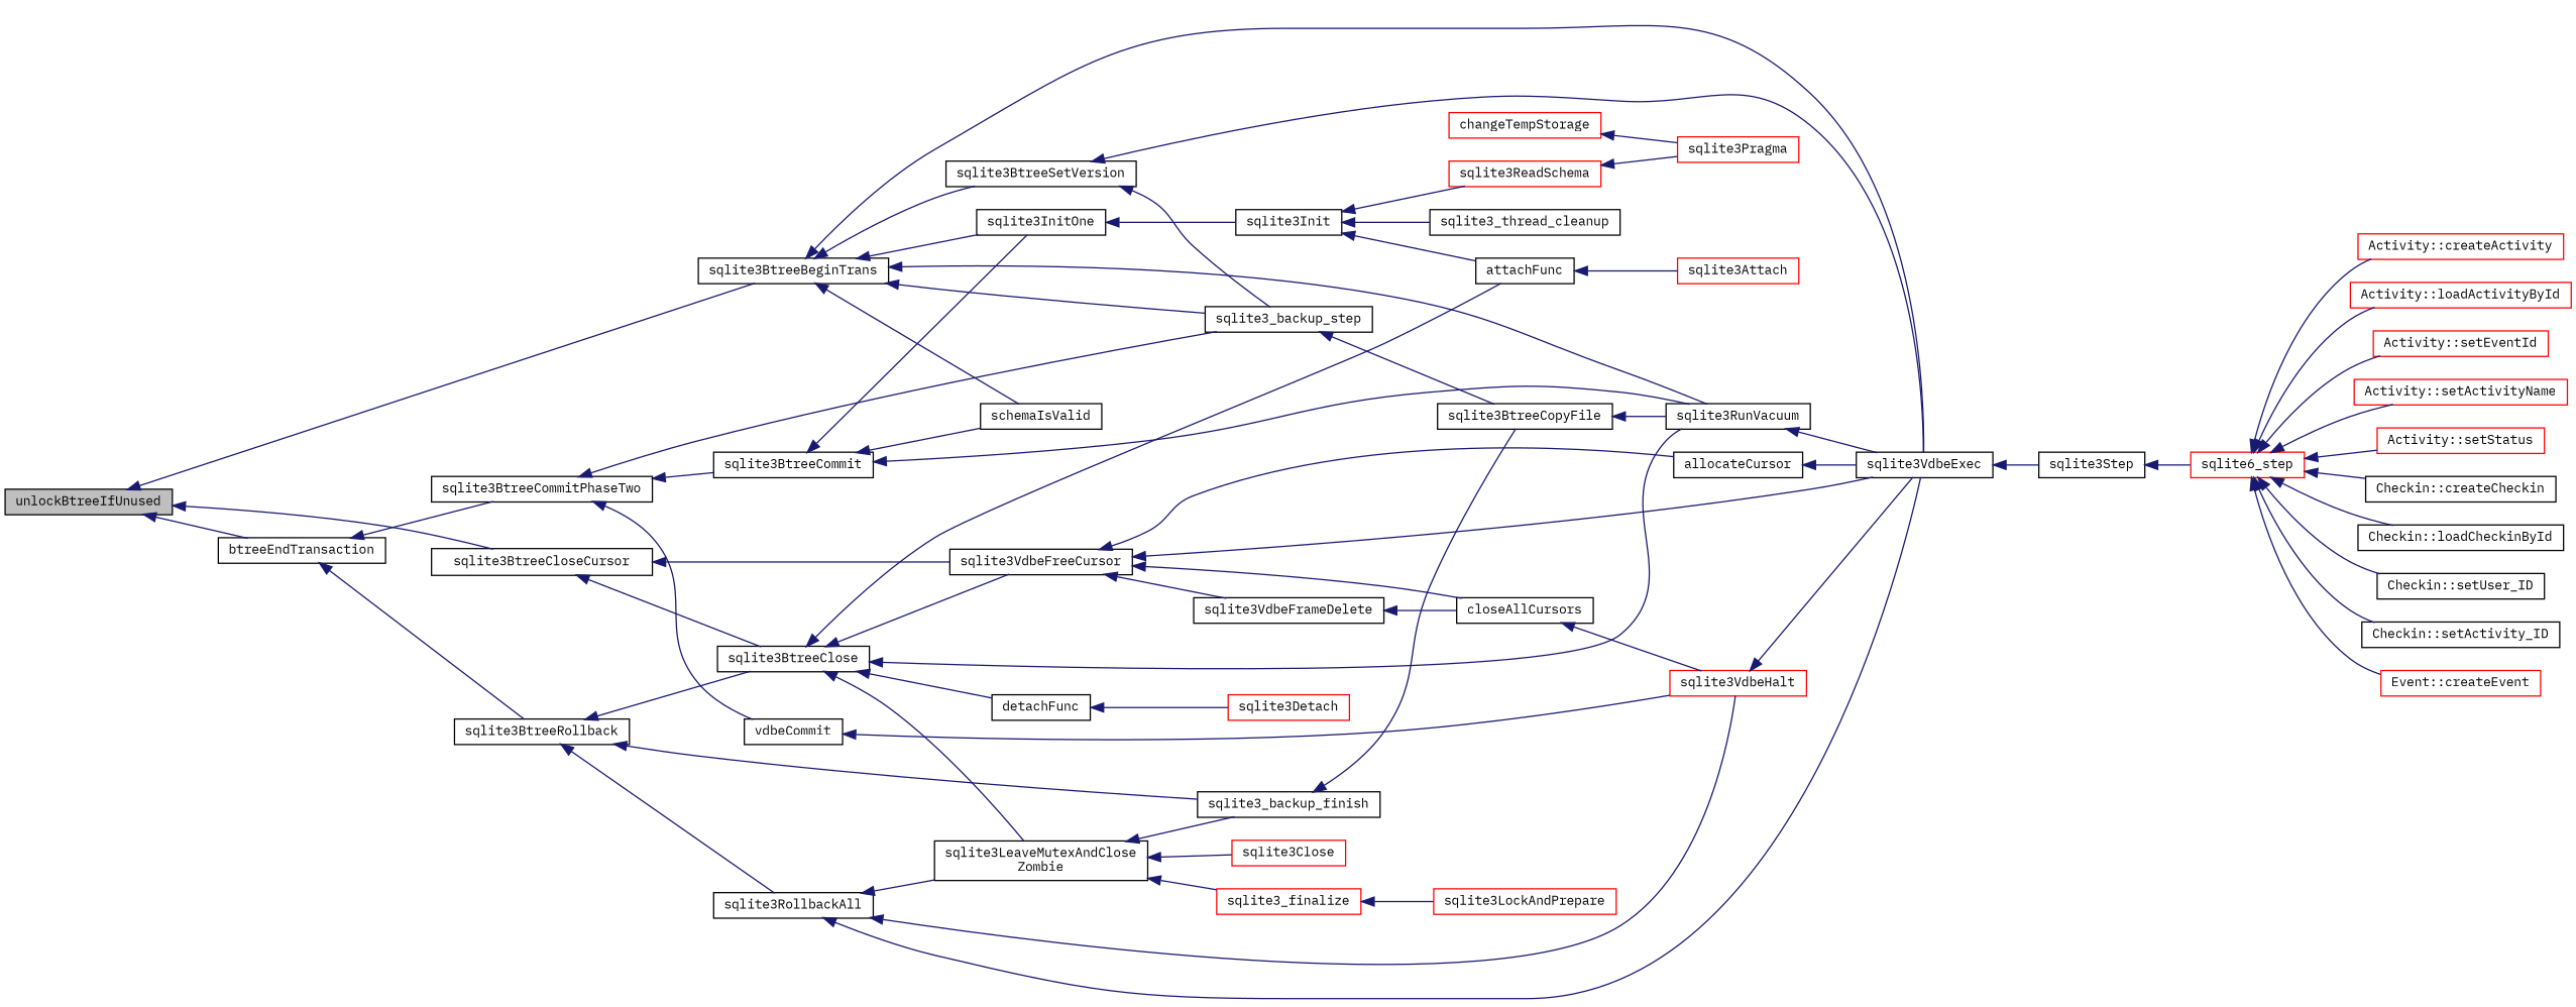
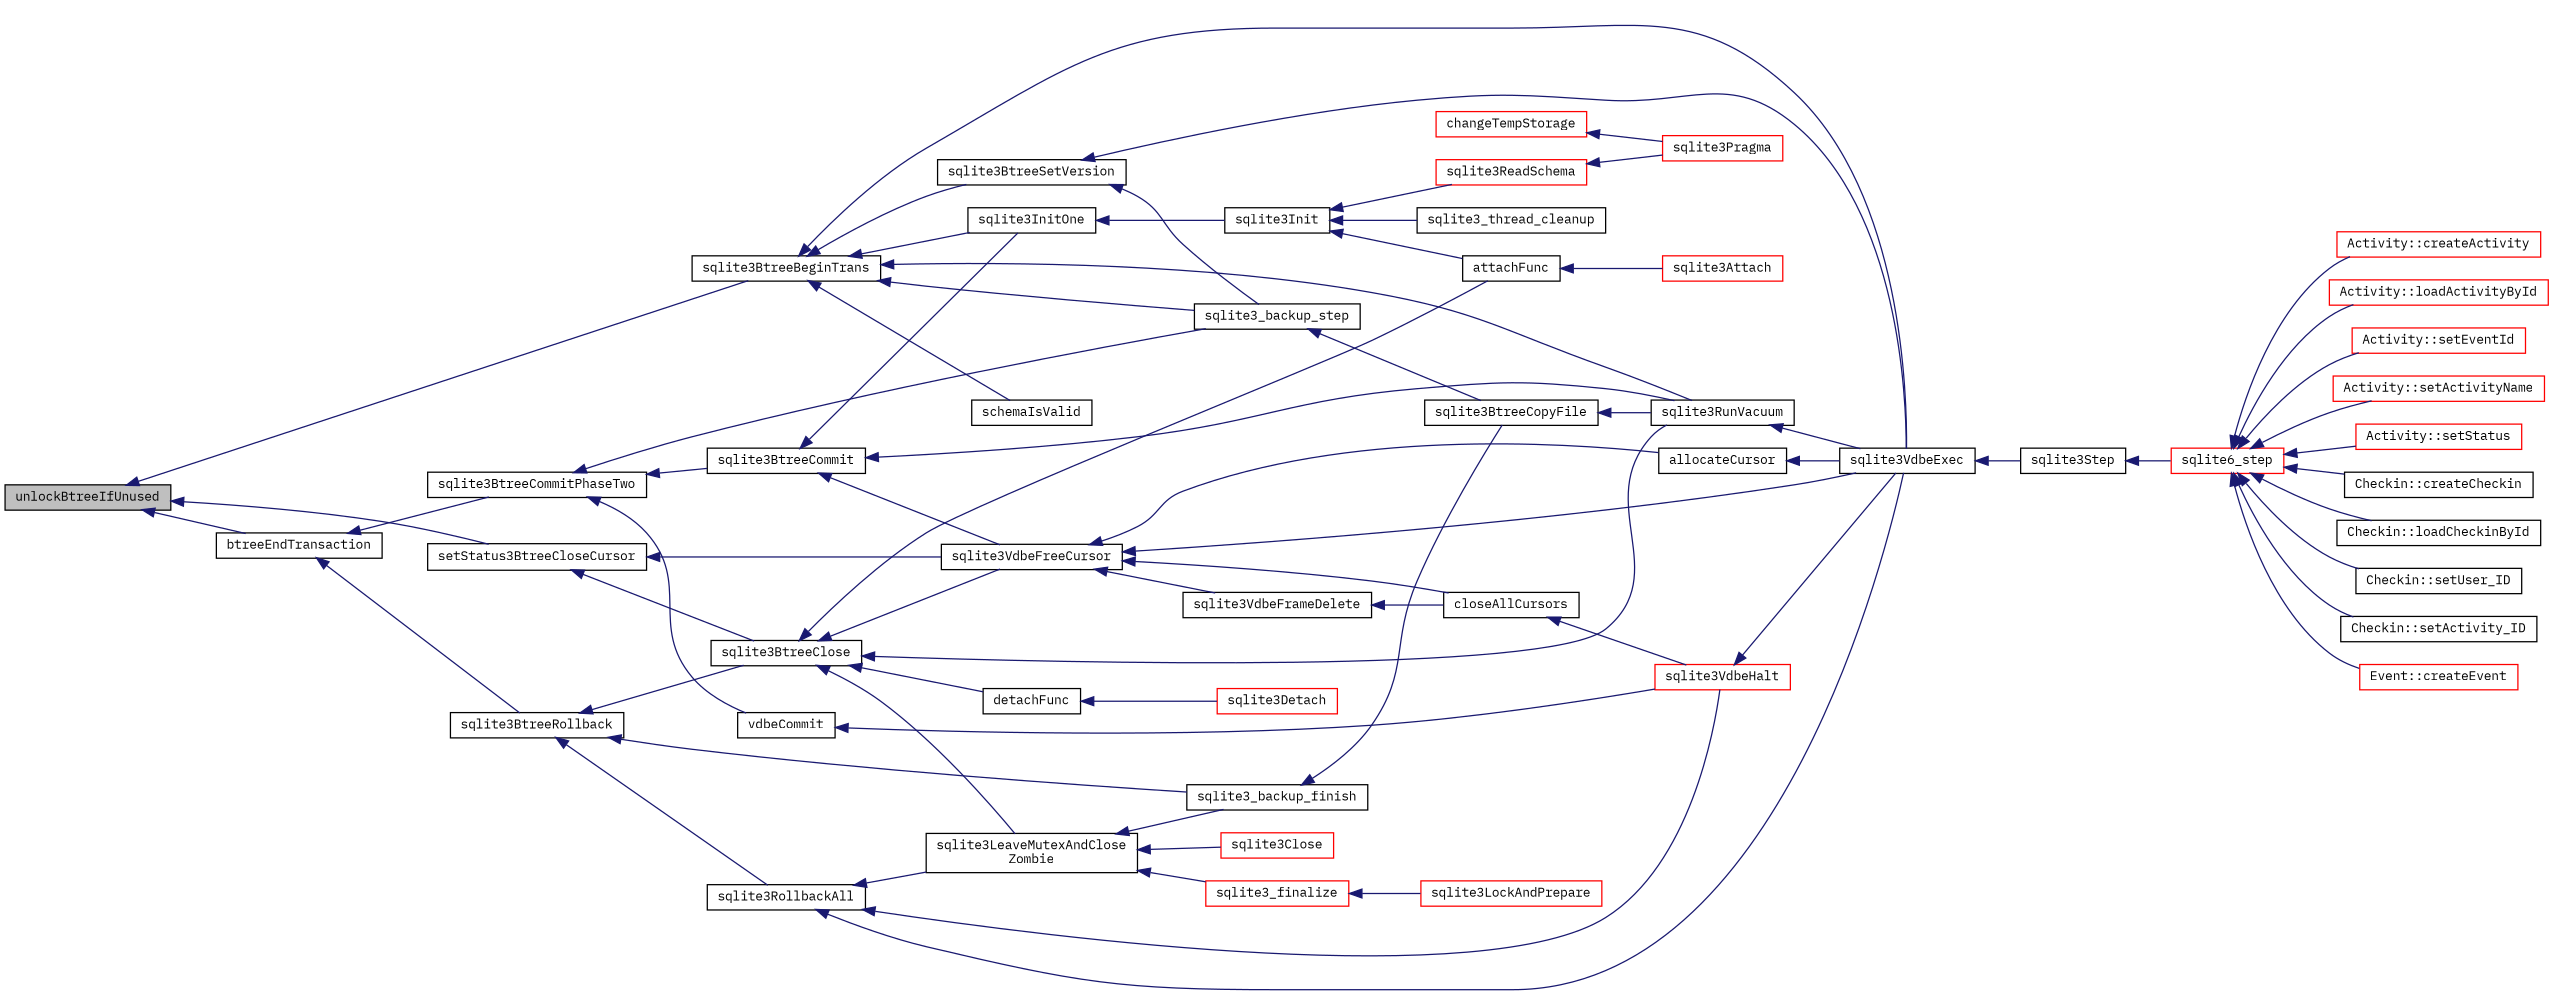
  digraph {
    fontname="IBM Plex Mono"
    rankdir=LR
    node [color=black fillcolor=white fontname="IBM Plex Mono" fontsize=10 shape=record style=filled]
    edge [color=midnightblue dir=back fontname="IBM Plex Mono" fontsize=10 labelfontname=FreeSans labelfontsize=10 style=solid]
    n1 [fillcolor=grey75 fontcolor=black height=0.2 label=unlockBtreeIfUnused width=0.4]
    n2 [height=0.2 label=sqlite3BtreeBeginTrans width=0.4]
    n3 [height=0.2 label=btreeEndTransaction width=0.4]
-   n4 [height=0.2 label=sqlite3BtreeCloseCursor width=0.4]
+   n4 [height=0.2 label=setStatus3BtreeCloseCursor width=0.4]
    n5 [height=0.2 label=sqlite3BtreeSetVersion width=0.4]
    n6 [height=0.2 label=sqlite3_backup_step width=0.4]
    n7 [height=0.2 label=sqlite3RunVacuum width=0.4]
    n8 [height=0.2 label=sqlite3VdbeExec width=0.4]
    n9 [height=0.2 label=sqlite3InitOne width=0.4]
    n10 [height=0.2 label=schemaIsValid width=0.4]
    n11 [height=0.2 label=sqlite3BtreeCommitPhaseTwo width=0.4]
    n12 [height=0.2 label=sqlite3BtreeRollback width=0.4]
    n13 [height=0.2 label=sqlite3BtreeClose width=0.4]
    n14 [height=0.2 label=sqlite3VdbeFreeCursor width=0.4]
    n15 [height=0.2 label=sqlite3BtreeCopyFile width=0.4]
    n16 [height=0.2 label=sqlite3Step width=0.4]
    n17 [height=0.2 label=sqlite3Init width=0.4]
    n18 [color=red height=0.2 label=sqlite6_step width=0.4]
    n19 [color=red height=0.2 label="Activity::createActivity" width=0.4]
    n20 [color=red height=0.2 label="Activity::loadActivityById" width=0.4]
    n21 [color=red height=0.2 label="Activity::setEventId" width=0.4]
    n22 [color=red height=0.2 label="Activity::setActivityName" width=0.4]
    n23 [color=red height=0.2 label="Activity::setStatus" width=0.4]
    n24 [height=0.2 label="Checkin::createCheckin" width=0.4]
    n25 [height=0.2 label="Checkin::loadCheckinById" width=0.4]
    n26 [height=0.2 label="Checkin::setUser_ID" width=0.4]
    n27 [height=0.2 label="Checkin::setActivity_ID" width=0.4]
    n28 [color=red height=0.2 label="Event::createEvent" width=0.4]
    n29 [height=0.2 label=attachFunc width=0.4]
    n30 [color=red height=0.2 label=sqlite3ReadSchema width=0.4]
    n31 [height=0.2 label=sqlite3_thread_cleanup width=0.4]
    n32 [color=red height=0.2 label=sqlite3Attach width=0.4]
    n33 [color=red height=0.2 label=sqlite3Pragma width=0.4]
    n34 [color=red height=0.2 label=sqlite3LockAndPrepare width=0.4]
    n35 [height=0.2 label=sqlite3BtreeCommit width=0.4]
    n36 [height=0.2 label=vdbeCommit width=0.4]
    n37 [height=0.2 label=sqlite3_backup_finish width=0.4]
    n38 [height=0.2 label=sqlite3RollbackAll width=0.4]
    n39 [color=red height=0.2 label=sqlite3VdbeHalt width=0.4]
    n40 [height=0.2 label=detachFunc width=0.4]
    n41 [height=0.2 label="sqlite3LeaveMutexAndClose\lZombie" width=0.4]
    n42 [height=0.2 label=sqlite3VdbeFrameDelete width=0.4]
    n43 [height=0.2 label=closeAllCursors width=0.4]
    n44 [height=0.2 label=allocateCursor width=0.4]
    n45 [color=red height=0.2 label=sqlite3Detach width=0.4]
    n46 [color=red height=0.2 label=sqlite3_finalize width=0.4]
    n47 [color=red height=0.2 label=sqlite3Close width=0.4]
    n48 [color=red height=0.2 label=changeTempStorage width=0.4]
    n1 -> n2
    n1 -> n3
    n1 -> n4
    n2 -> n5
    n2 -> n6
    n2 -> n7
    n2 -> n8
    n2 -> n9
    n2 -> n10
    n3 -> n11
    n3 -> n12
    n4 -> n13
    n4 -> n14
    n5 -> n6
    n5 -> n8
    n6 -> n15
    n7 -> n8
    n8 -> n16
    n9 -> n17
    n11 -> n6
    n11 -> n35
    n11 -> n36
    n12 -> n13
    n12 -> n37
    n12 -> n38
    n13 -> n7
    n13 -> n14
    n13 -> n29
    n13 -> n40
    n13 -> n41
    n14 -> n8
    n14 -> n42
    n14 -> n43
    n14 -> n44
    n15 -> n7
    n16 -> n18
    n17 -> n29
    n17 -> n30
    n17 -> n31
    n18 -> n19
    n18 -> n20
    n18 -> n21
    n18 -> n22
    n18 -> n23
    n18 -> n24
    n18 -> n25
    n18 -> n26
    n18 -> n27
    n18 -> n28
    n29 -> n32
    n30 -> n33
    n35 -> n7
    n35 -> n9
-   n35 -> n10
+   n35 -> n14
    n36 -> n39
    n37 -> n15
    n38 -> n8
    n38 -> n39
    n38 -> n41
    n39 -> n8
    n40 -> n45
    n41 -> n37
    n41 -> n46
    n41 -> n47
    n42 -> n43
    n43 -> n39
    n44 -> n8
    n46 -> n34
    n48 -> n33
  }
